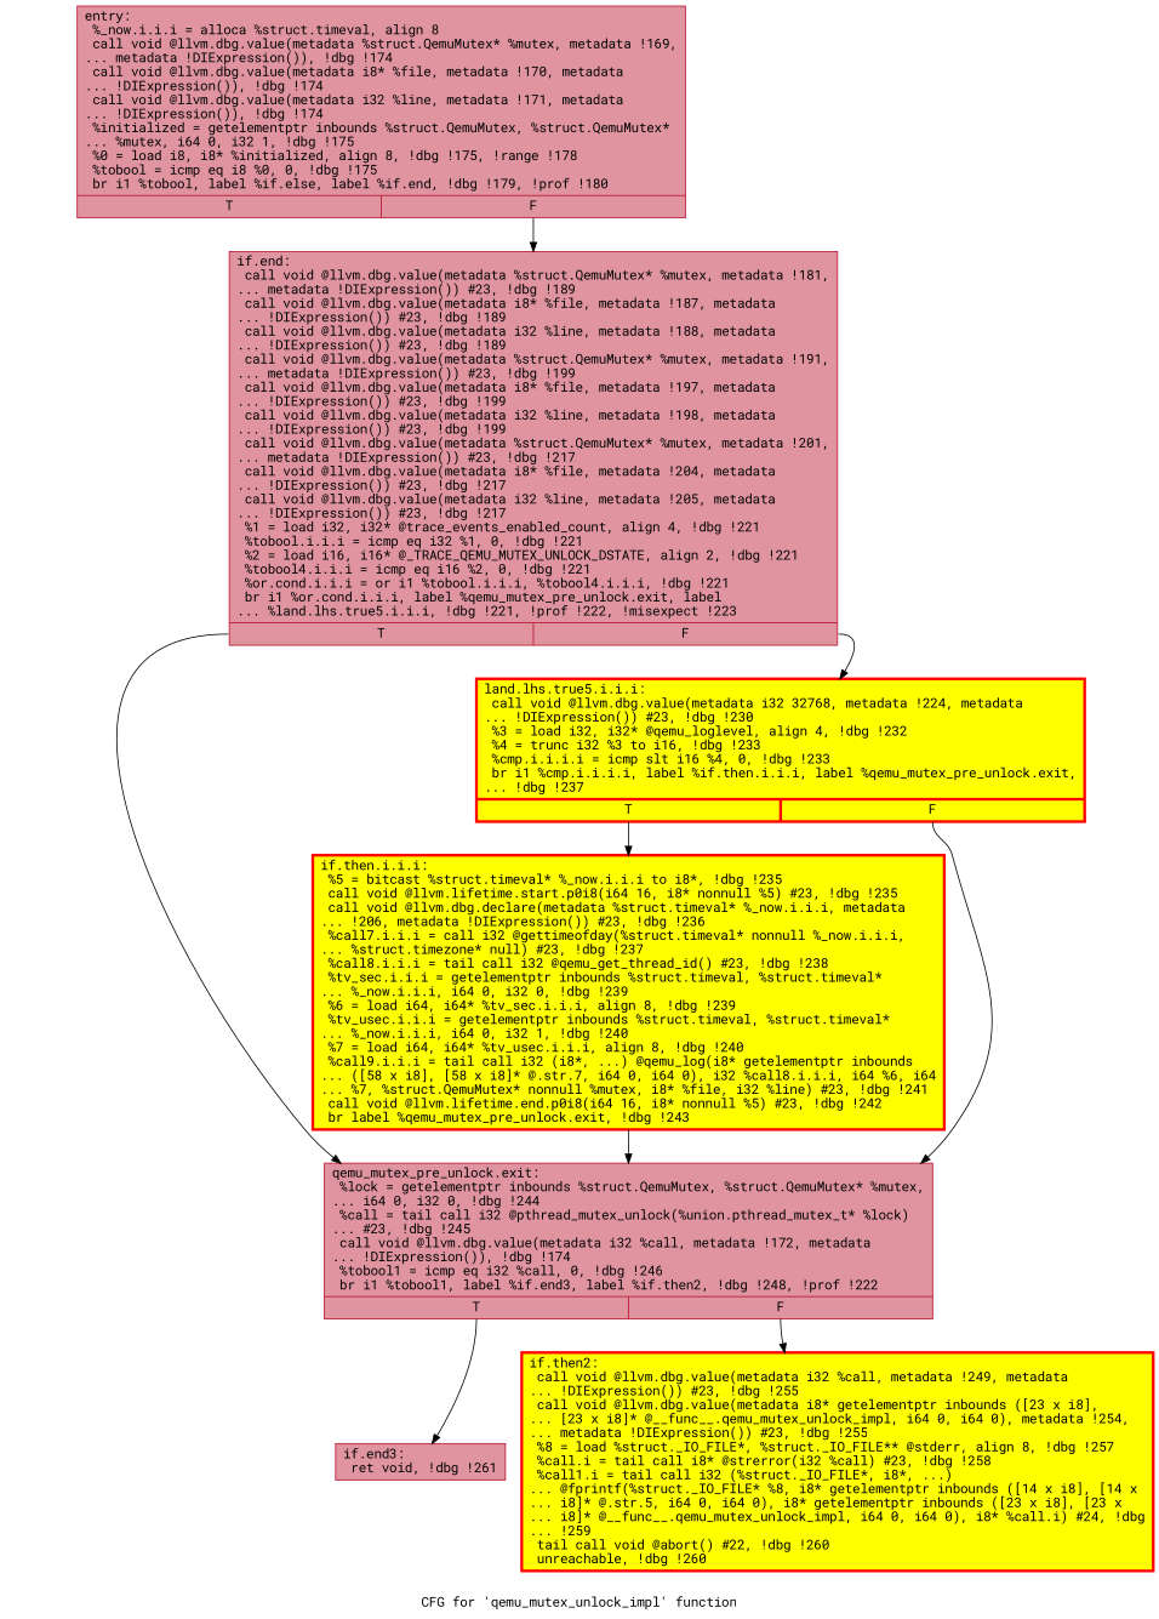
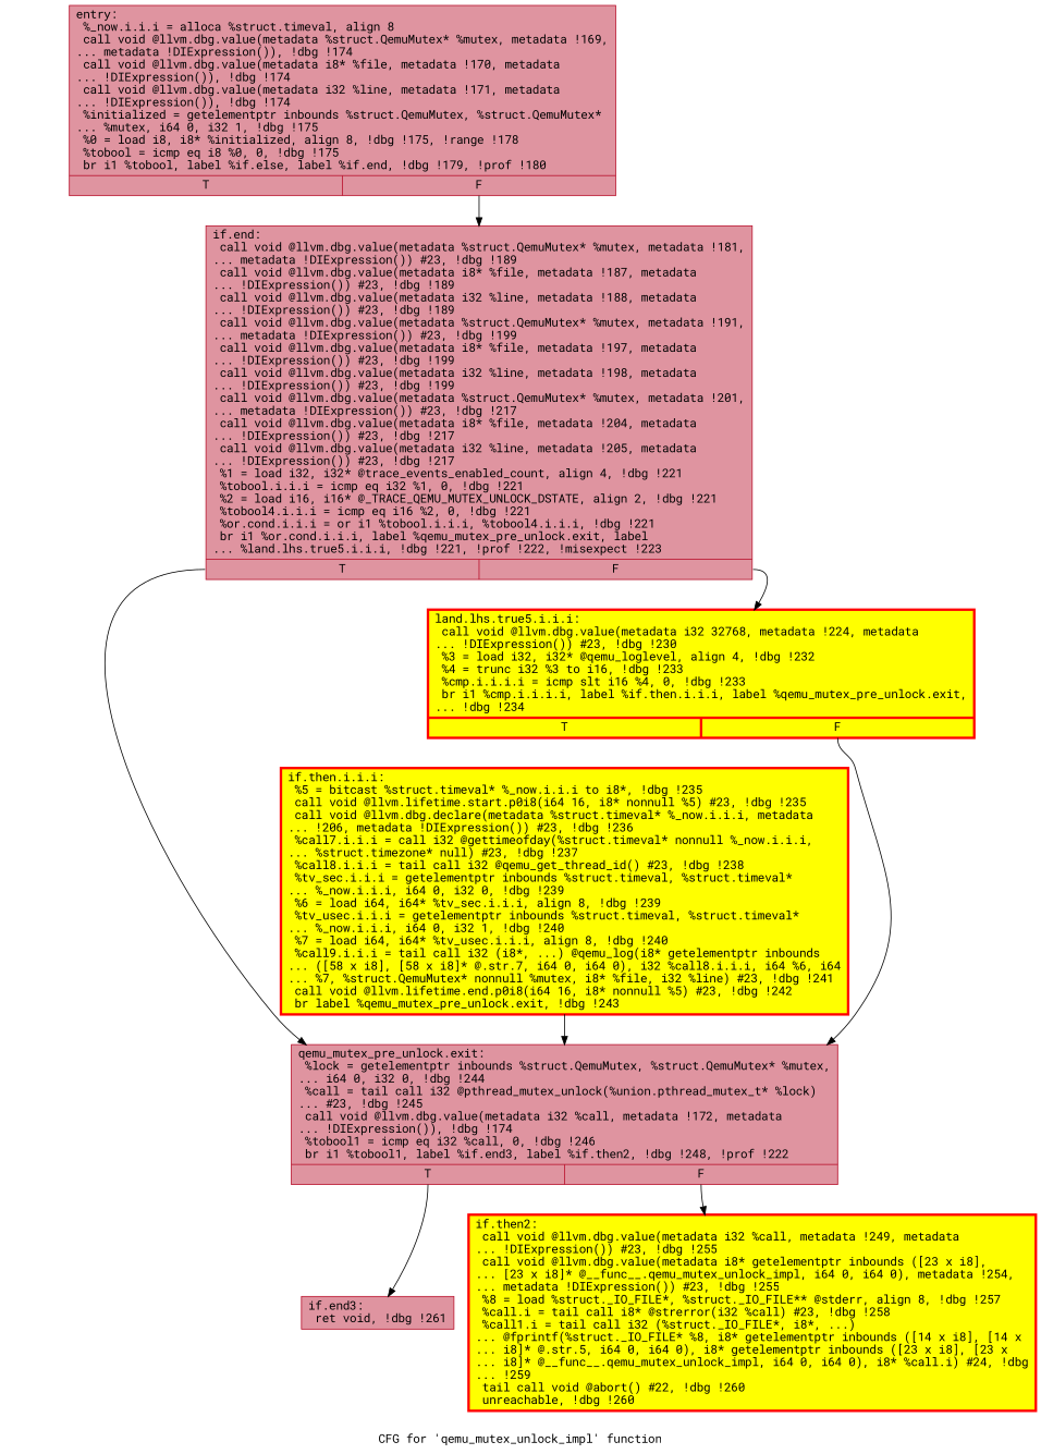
  digraph {
    fontname="Roboto Mono"
    label="CFG for 'qemu_mutex_unlock_impl' function"
    node [color="#b70d28ff" fillcolor="#b70d2870" fontname="Roboto Mono" shape=record style=filled]
    edge [fontname="Roboto Mono" tailport=s1]
    n1 [label="{entry:\l  %_now.i.i.i = alloca %struct.timeval, align 8\l  call void @llvm.dbg.value(metadata %struct.QemuMutex* %mutex, metadata !169,\l... metadata !DIExpression()), !dbg !174\l  call void @llvm.dbg.value(metadata i8* %file, metadata !170, metadata\l... !DIExpression()), !dbg !174\l  call void @llvm.dbg.value(metadata i32 %line, metadata !171, metadata\l... !DIExpression()), !dbg !174\l  %initialized = getelementptr inbounds %struct.QemuMutex, %struct.QemuMutex*\l... %mutex, i64 0, i32 1, !dbg !175\l  %0 = load i8, i8* %initialized, align 8, !dbg !175, !range !178\l  %tobool = icmp eq i8 %0, 0, !dbg !175\l  br i1 %tobool, label %if.else, label %if.end, !dbg !179, !prof !180\l|{<s0>T|<s1>F}}"]
    n2 [label="{if.end:                                           \l  call void @llvm.dbg.value(metadata %struct.QemuMutex* %mutex, metadata !181,\l... metadata !DIExpression()) #23, !dbg !189\l  call void @llvm.dbg.value(metadata i8* %file, metadata !187, metadata\l... !DIExpression()) #23, !dbg !189\l  call void @llvm.dbg.value(metadata i32 %line, metadata !188, metadata\l... !DIExpression()) #23, !dbg !189\l  call void @llvm.dbg.value(metadata %struct.QemuMutex* %mutex, metadata !191,\l... metadata !DIExpression()) #23, !dbg !199\l  call void @llvm.dbg.value(metadata i8* %file, metadata !197, metadata\l... !DIExpression()) #23, !dbg !199\l  call void @llvm.dbg.value(metadata i32 %line, metadata !198, metadata\l... !DIExpression()) #23, !dbg !199\l  call void @llvm.dbg.value(metadata %struct.QemuMutex* %mutex, metadata !201,\l... metadata !DIExpression()) #23, !dbg !217\l  call void @llvm.dbg.value(metadata i8* %file, metadata !204, metadata\l... !DIExpression()) #23, !dbg !217\l  call void @llvm.dbg.value(metadata i32 %line, metadata !205, metadata\l... !DIExpression()) #23, !dbg !217\l  %1 = load i32, i32* @trace_events_enabled_count, align 4, !dbg !221\l  %tobool.i.i.i = icmp eq i32 %1, 0, !dbg !221\l  %2 = load i16, i16* @_TRACE_QEMU_MUTEX_UNLOCK_DSTATE, align 2, !dbg !221\l  %tobool4.i.i.i = icmp eq i16 %2, 0, !dbg !221\l  %or.cond.i.i.i = or i1 %tobool.i.i.i, %tobool4.i.i.i, !dbg !221\l  br i1 %or.cond.i.i.i, label %qemu_mutex_pre_unlock.exit, label\l... %land.lhs.true5.i.i.i, !dbg !221, !prof !222, !misexpect !223\l|{<s0>T|<s1>F}}"]
    n3 [label="{qemu_mutex_pre_unlock.exit:                       \l  %lock = getelementptr inbounds %struct.QemuMutex, %struct.QemuMutex* %mutex,\l... i64 0, i32 0, !dbg !244\l  %call = tail call i32 @pthread_mutex_unlock(%union.pthread_mutex_t* %lock)\l... #23, !dbg !245\l  call void @llvm.dbg.value(metadata i32 %call, metadata !172, metadata\l... !DIExpression()), !dbg !174\l  %tobool1 = icmp eq i32 %call, 0, !dbg !246\l  br i1 %tobool1, label %if.end3, label %if.then2, !dbg !248, !prof !222\l|{<s0>T|<s1>F}}"]
-   n4 [color=red fillcolor=yellow label="{land.lhs.true5.i.i.i:                             \l  call void @llvm.dbg.value(metadata i32 32768, metadata !224, metadata\l... !DIExpression()) #23, !dbg !230\l  %3 = load i32, i32* @qemu_loglevel, align 4, !dbg !232\l  %4 = trunc i32 %3 to i16, !dbg !233\l  %cmp.i.i.i.i = icmp slt i16 %4, 0, !dbg !233\l  br i1 %cmp.i.i.i.i, label %if.then.i.i.i, label %qemu_mutex_pre_unlock.exit,\l... !dbg !237\l|{<s0>T|<s1>F}}" penwidth=3.0]
+   n4 [color=red fillcolor=yellow label="{land.lhs.true5.i.i.i:                             \l  call void @llvm.dbg.value(metadata i32 32768, metadata !224, metadata\l... !DIExpression()) #23, !dbg !230\l  %3 = load i32, i32* @qemu_loglevel, align 4, !dbg !232\l  %4 = trunc i32 %3 to i16, !dbg !233\l  %cmp.i.i.i.i = icmp slt i16 %4, 0, !dbg !233\l  br i1 %cmp.i.i.i.i, label %if.then.i.i.i, label %qemu_mutex_pre_unlock.exit,\l... !dbg !234\l|{<s0>T|<s1>F}}" penwidth=3.0]
    n5 [label="{if.end3:                                          \l  ret void, !dbg !261\l}"]
    n6 [color=red fillcolor=yellow label="{if.then2:                                         \l  call void @llvm.dbg.value(metadata i32 %call, metadata !249, metadata\l... !DIExpression()) #23, !dbg !255\l  call void @llvm.dbg.value(metadata i8* getelementptr inbounds ([23 x i8],\l... [23 x i8]* @__func__.qemu_mutex_unlock_impl, i64 0, i64 0), metadata !254,\l... metadata !DIExpression()) #23, !dbg !255\l  %8 = load %struct._IO_FILE*, %struct._IO_FILE** @stderr, align 8, !dbg !257\l  %call.i = tail call i8* @strerror(i32 %call) #23, !dbg !258\l  %call1.i = tail call i32 (%struct._IO_FILE*, i8*, ...)\l... @fprintf(%struct._IO_FILE* %8, i8* getelementptr inbounds ([14 x i8], [14 x\l... i8]* @.str.5, i64 0, i64 0), i8* getelementptr inbounds ([23 x i8], [23 x\l... i8]* @__func__.qemu_mutex_unlock_impl, i64 0, i64 0), i8* %call.i) #24, !dbg\l... !259\l  tail call void @abort() #22, !dbg !260\l  unreachable, !dbg !260\l}" penwidth=3.0]
    n7 [color=red fillcolor=yellow label="{if.then.i.i.i:                                    \l  %5 = bitcast %struct.timeval* %_now.i.i.i to i8*, !dbg !235\l  call void @llvm.lifetime.start.p0i8(i64 16, i8* nonnull %5) #23, !dbg !235\l  call void @llvm.dbg.declare(metadata %struct.timeval* %_now.i.i.i, metadata\l... !206, metadata !DIExpression()) #23, !dbg !236\l  %call7.i.i.i = call i32 @gettimeofday(%struct.timeval* nonnull %_now.i.i.i,\l... %struct.timezone* null) #23, !dbg !237\l  %call8.i.i.i = tail call i32 @qemu_get_thread_id() #23, !dbg !238\l  %tv_sec.i.i.i = getelementptr inbounds %struct.timeval, %struct.timeval*\l... %_now.i.i.i, i64 0, i32 0, !dbg !239\l  %6 = load i64, i64* %tv_sec.i.i.i, align 8, !dbg !239\l  %tv_usec.i.i.i = getelementptr inbounds %struct.timeval, %struct.timeval*\l... %_now.i.i.i, i64 0, i32 1, !dbg !240\l  %7 = load i64, i64* %tv_usec.i.i.i, align 8, !dbg !240\l  %call9.i.i.i = tail call i32 (i8*, ...) @qemu_log(i8* getelementptr inbounds\l... ([58 x i8], [58 x i8]* @.str.7, i64 0, i64 0), i32 %call8.i.i.i, i64 %6, i64\l... %7, %struct.QemuMutex* nonnull %mutex, i8* %file, i32 %line) #23, !dbg !241\l  call void @llvm.lifetime.end.p0i8(i64 16, i8* nonnull %5) #23, !dbg !242\l  br label %qemu_mutex_pre_unlock.exit, !dbg !243\l}" penwidth=3.0]
    n1 -> n2
    n2 -> n3 [tailport=s0]
    n2 -> n4
    n3 -> n5 [tailport=s0]
    n3 -> n6
    n4 -> n3
-   n4 -> n7 [tailport=s0]
    n7 -> n3 [tailport=s0]
  }
